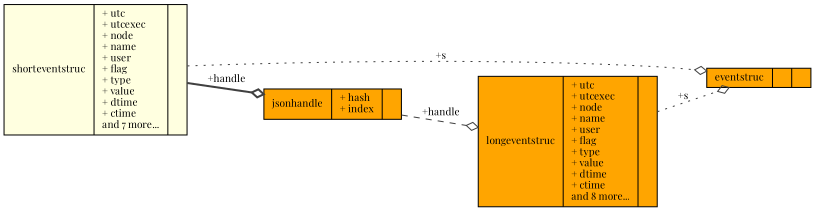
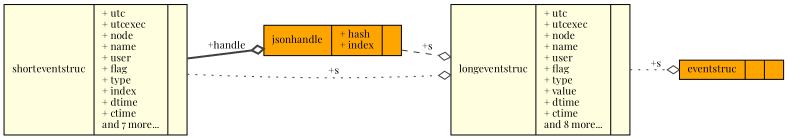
  digraph {
    fontname="Playfair Display"
    rankdir=LR
    node [color=black fillcolor=orange fontname="Playfair Display" fontsize=10 shape=record style=filled]
    edge [arrowhead=odiamond color=grey25 fontname="Playfair Display" fontsize=10 labelfontname=Helvetica labelfontsize=10 style=dotted]
    n1 [fontcolor=black height=0.2 label="{eventstruc\n||}" width=0.4]
-   n2 [fillcolor=lightyellow height=0.2 label="{shorteventstruc\n|+ utc\l+ utcexec\l+ node\l+ name\l+ user\l+ flag\l+ type\l+ value\l+ dtime\l+ ctime\land 7 more...\l|}" width=0.4]
+   n2 [fillcolor=lightyellow height=0.2 label="{shorteventstruc\n|+ utc\l+ utcexec\l+ node\l+ name\l+ user\l+ flag\l+ type\l+ index\l+ dtime\l+ ctime\land 7 more...\l|}" width=0.4]
    n3 [height=0.2 label="{jsonhandle\n|+ hash\l+ index\l|}" width=0.4]
-   n4 [height=0.2 label="{longeventstruc\n|+ utc\l+ utcexec\l+ node\l+ name\l+ user\l+ flag\l+ type\l+ value\l+ dtime\l+ ctime\land 8 more...\l|}" width=0.4]
-   n2 -> n1 [label=" +s"]
+   n4 [fillcolor=lightyellow height=0.2 label="{longeventstruc\n|+ utc\l+ utcexec\l+ node\l+ name\l+ user\l+ flag\l+ type\l+ value\l+ dtime\l+ ctime\land 8 more...\l|}" width=0.4]
+   n2 -> n4 [label=" +s"]
    n2 -> n3 [label=" +handle" style=bold]
-   n3 -> n4 [label=" +handle" style=dashed]
+   n3 -> n4 [label=" +s" style=dashed]
    n4 -> n1 [label=" +s"]
  }
